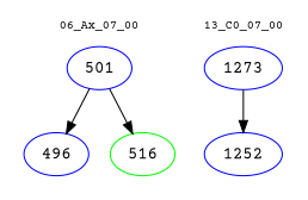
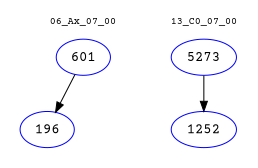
  digraph {
    fontname="Courier Prime"
    node [color=blue fontname="Courier Prime"]
    edge [color=black fontname="Courier Prime"]
-   n1 [label=501]
-   n2 [label=496]
-   n3 [color=green label=516]
-   n4 [label=1273]
+   n1 [label=601]
+   n2 [label=196]
+   n4 [label=5273]
    n5 [label=1252]
    subgraph cluster_1 {
      color=white
      fontsize=10
      label="06_Ax_07_00"
      n1
      n2
-     n3
    }
    subgraph cluster_2 {
      color=white
      fontsize=10
      label="13_C0_07_00"
      n4
      n5
    }
    n1 -> n2
-   n1 -> n3
    n4 -> n5
  }
